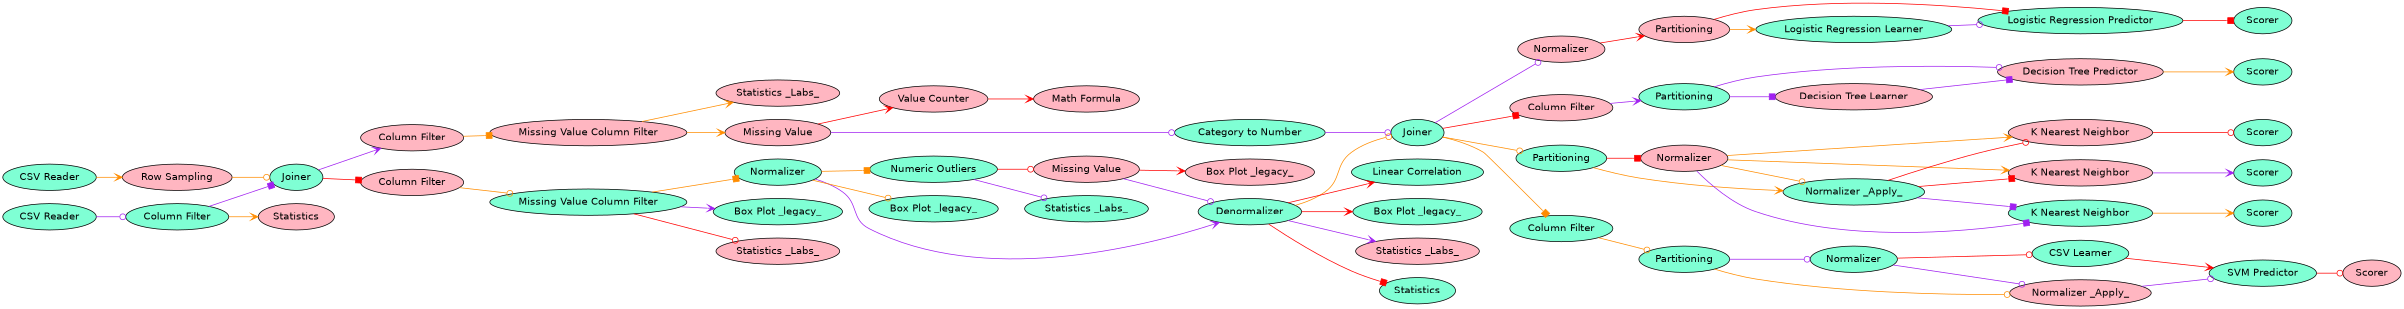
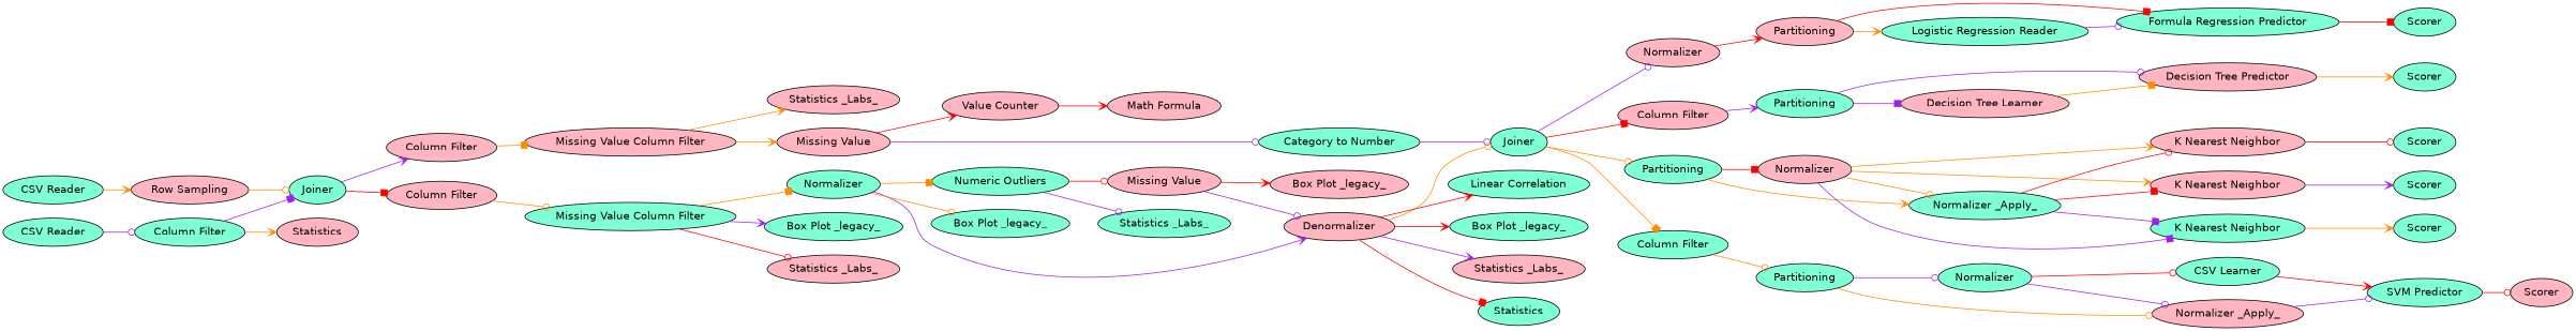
  digraph {
    fontname="DejaVu Sans"
    rankdir=LR
    node [fillcolor=aquamarine fontname="DejaVu Sans" style=filled]
    edge [arrowhead=odot color=darkorange fontname="DejaVu Sans"]
    n1 [label="CSV Reader"]
    n2 [fillcolor=lightpink label="Row Sampling"]
    n3 [label=Joiner]
    n4 [fillcolor=lightpink label="Column Filter"]
    n5 [fillcolor=lightpink label="Column Filter"]
    n6 [label="CSV Reader"]
    n7 [label="Column Filter"]
    n8 [fillcolor=lightpink label=Statistics]
    n9 [fillcolor=lightpink label="Missing Value Column Filter"]
    n10 [label="Missing Value Column Filter"]
    n11 [fillcolor=lightpink label="Missing Value"]
    n12 [fillcolor=lightpink label="Statistics _Labs_"]
    n13 [label=Normalizer]
    n14 [label="Box Plot _legacy_"]
    n15 [fillcolor=lightpink label="Statistics _Labs_"]
    n16 [label="Category to Number"]
    n17 [fillcolor=lightpink label="Value Counter"]
-   n18 [label=Denormalizer]
+   n18 [fillcolor=lightpink label=Denormalizer]
    n19 [label="Numeric Outliers"]
    n20 [label="Box Plot _legacy_"]
    n21 [label=Joiner]
    n22 [fillcolor=lightpink label="Math Formula"]
    n23 [fillcolor=lightpink label="Missing Value"]
    n24 [fillcolor=lightpink label="Box Plot _legacy_"]
    n25 [label=Statistics]
    n26 [label="Linear Correlation"]
    n27 [label="Box Plot _legacy_"]
    n28 [fillcolor=lightpink label="Statistics _Labs_"]
    n29 [fillcolor=lightpink label=Normalizer]
    n30 [fillcolor=lightpink label="Column Filter"]
    n31 [label=Partitioning]
    n32 [label="Column Filter"]
    n33 [label="Statistics _Labs_"]
    n34 [fillcolor=lightpink label=Partitioning]
    n35 [label=Partitioning]
    n36 [fillcolor=lightpink label=Normalizer]
    n37 [label="Normalizer _Apply_"]
    n38 [label=Partitioning]
    n39 [fillcolor=lightpink label="Decision Tree Learner"]
    n40 [fillcolor=lightpink label="Decision Tree Predictor"]
    n41 [label=Scorer]
-   n42 [label="Logistic Regression Learner"]
-   n43 [label="Logistic Regression Predictor"]
+   n42 [label="Logistic Regression Reader"]
+   n43 [label="Formula Regression Predictor"]
    n44 [label=Scorer]
    n45 [label="K Nearest Neighbor"]
    n46 [fillcolor=lightpink label="K Nearest Neighbor"]
    n47 [fillcolor=lightpink label="K Nearest Neighbor"]
    n48 [label=Scorer]
    n49 [label=Scorer]
    n50 [label=Scorer]
    n51 [label=Normalizer]
    n52 [fillcolor=lightpink label="Normalizer _Apply_"]
    n53 [label="CSV Learner"]
    n54 [label="SVM Predictor"]
    n55 [fillcolor=lightpink label=Scorer]
    n1 -> n2 [arrowhead=vee]
    n2 -> n3
    n3 -> n4 [arrowhead=vee color=purple]
    n3 -> n5 [arrowhead=box color=red]
    n4 -> n9 [arrowhead=box]
    n5 -> n10
    n6 -> n7 [color=purple]
    n7 -> n3 [arrowhead=box color=purple]
    n7 -> n8 [arrowhead=vee]
    n9 -> n11 [arrowhead=vee]
    n9 -> n12 [arrowhead=vee]
    n10 -> n13 [arrowhead=box]
    n10 -> n14 [arrowhead=vee color=purple]
    n10 -> n15 [color=red]
    n11 -> n16 [color=purple]
    n11 -> n17 [arrowhead=vee color=red]
    n13 -> n18 [arrowhead=vee color=purple]
    n13 -> n19 [arrowhead=box]
    n13 -> n20
    n16 -> n21 [color=purple]
    n17 -> n22 [arrowhead=vee color=red]
    n18 -> n21
    n18 -> n25 [arrowhead=box color=red]
    n18 -> n26 [arrowhead=vee color=red]
    n18 -> n27 [arrowhead=vee color=red]
    n18 -> n28 [arrowhead=vee color=purple]
    n19 -> n23 [color=red]
    n19 -> n33 [color=purple]
    n21 -> n29 [color=purple]
    n21 -> n30 [arrowhead=box color=red]
    n21 -> n31
    n21 -> n32 [arrowhead=box]
    n23 -> n18 [color=purple]
    n23 -> n24 [arrowhead=vee color=red]
    n29 -> n34 [arrowhead=vee color=red]
    n30 -> n35 [arrowhead=vee color=purple]
    n31 -> n36 [arrowhead=box color=red]
    n31 -> n37 [arrowhead=vee]
    n32 -> n38
    n34 -> n42 [arrowhead=vee]
    n34 -> n43 [arrowhead=box color=red]
    n35 -> n39 [arrowhead=box color=purple]
    n35 -> n40 [color=purple]
    n36 -> n37
    n36 -> n45 [arrowhead=box color=purple]
    n36 -> n46 [arrowhead=vee]
    n36 -> n47 [arrowhead=vee]
    n37 -> n45 [arrowhead=box color=purple]
    n37 -> n46 [color=red]
    n37 -> n47 [arrowhead=box color=red]
    n38 -> n51 [color=purple]
    n38 -> n52
-   n39 -> n40 [arrowhead=box color=purple]
+   n39 -> n40 [arrowhead=box]
    n40 -> n41 [arrowhead=vee]
    n42 -> n43 [color=purple]
    n43 -> n44 [arrowhead=box color=red]
    n45 -> n48 [arrowhead=vee]
    n46 -> n49 [color=red]
    n47 -> n50 [arrowhead=vee color=purple]
    n51 -> n52 [color=purple]
    n51 -> n53 [color=red]
    n52 -> n54 [color=purple]
    n53 -> n54 [arrowhead=vee color=red]
    n54 -> n55 [color=red]
  }
